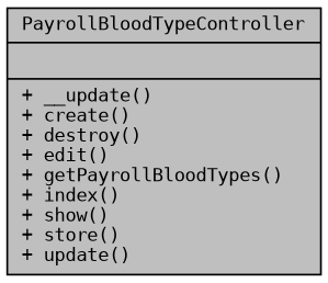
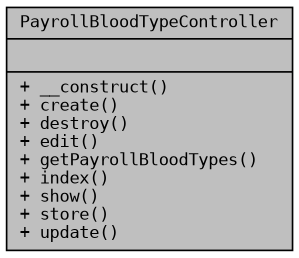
  digraph {
    fontname="DejaVu Sans Mono"
-   n1 [color=black fillcolor=grey75 fontcolor=black fontname="DejaVu Sans Mono" fontsize=10 height=0.2 label="{PayrollBloodTypeController\n||+ __update()\l+ create()\l+ destroy()\l+ edit()\l+ getPayrollBloodTypes()\l+ index()\l+ show()\l+ store()\l+ update()\l}" shape=record style=filled width=0.4]
+   n1 [color=black fillcolor=grey75 fontcolor=black fontname="DejaVu Sans Mono" fontsize=10 height=0.2 label="{PayrollBloodTypeController\n||+ __construct()\l+ create()\l+ destroy()\l+ edit()\l+ getPayrollBloodTypes()\l+ index()\l+ show()\l+ store()\l+ update()\l}" shape=record style=filled width=0.4]
  }
